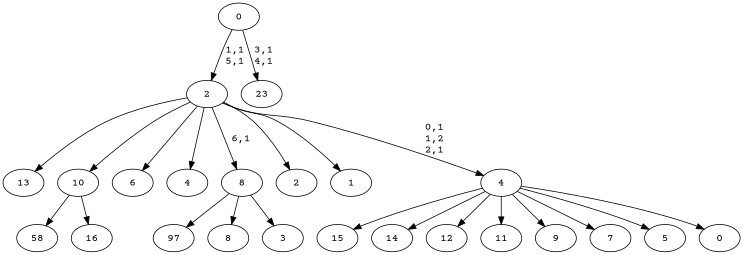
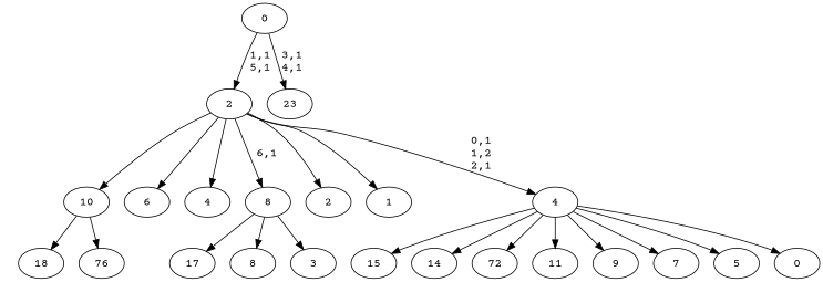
  digraph {
    fontname="Courier Prime"
    node [fontname="Courier Prime"]
    edge [fontname="Courier Prime"]
-   n1 [label=58]
-   n2 [label=97]
-   n3 [label=16]
+   n1 [label=18]
+   n2 [label=17]
+   n3 [label=76]
    n4 [label=15]
    n5 [label=14]
-   n6 [label=13]
-   n7 [label=12]
+   n7 [label=72]
    n8 [label=11]
    n9 [label=10]
    n10 [label=9]
    n11 [label=8]
    n12 [label=7]
    n13 [label=6]
    n14 [label=5]
    n15 [label=4]
    n16 [label=3]
    8
    n18 [label=2]
    n19 [label=1]
    n20 [label=0]
    4
    2
    0
    23
    n9 -> n1
    n9 -> n3
    8 -> n2
    8 -> n11
    8 -> n16
    4 -> n4
    4 -> n5
    4 -> n7
    4 -> n8
    4 -> n10
    4 -> n12
    4 -> n14
    4 -> n20
-   2 -> n6
    2 -> n9
    2 -> n13
    2 -> n15
    2 -> 8 [label="6,1"]
    2 -> n18
    2 -> n19
    2 -> 4 [label="0,1\n1,2\n2,1"]
    0 -> 2 [label="1,1\n5,1"]
    0 -> 23 [label="3,1\n4,1"]
  }
